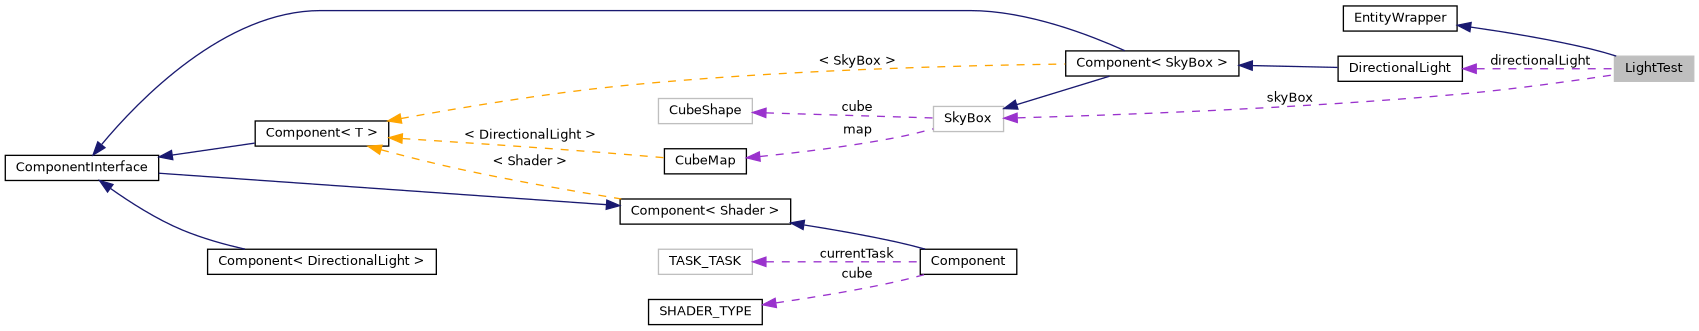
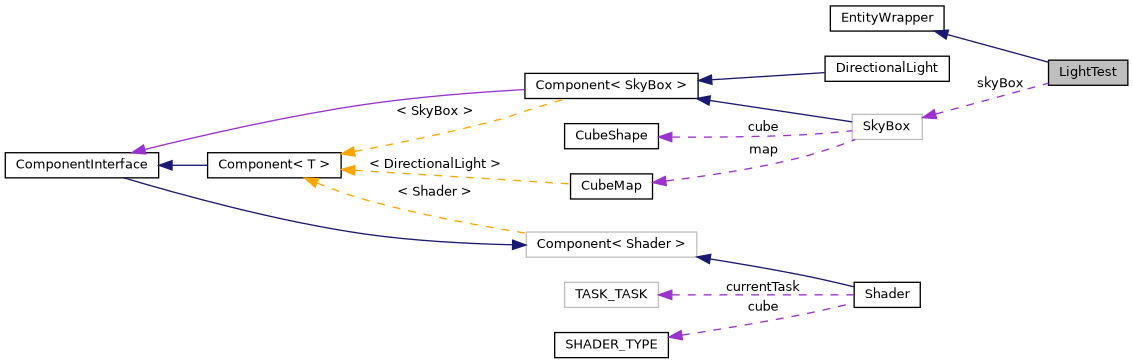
  digraph {
    rankdir=LR
    node [color=black fillcolor=white fontname=Helvetica fontsize=10 shape=record style=filled]
    edge [color=midnightblue dir=back fontname=Helvetica fontsize=10 labelfontname=Helvetica labelfontsize=10 style=dashed]
-   n1 [color=grey75 fillcolor=grey75 fontcolor=black height=0.2 label=LightTest width=0.4]
+   n1 [fillcolor=grey75 fontcolor=black height=0.2 label=LightTest width=0.4]
    n2 [height=0.2 label=EntityWrapper width=0.4]
-   n3 [height=0.2 label=Component width=0.4]
-   n4 [height=0.2 label="Component\< Shader \>" width=0.4]
+   n3 [height=0.2 label=Shader width=0.4]
+   n4 [color=grey75 height=0.2 label="Component\< Shader \>" width=0.4]
    n5 [height=0.2 label=ComponentInterface width=0.4]
    n6 [height=0.2 label="Component\< T \>" width=0.4]
    n7 [height=0.2 label="Component\< SkyBox \>" width=0.4]
-   n8 [height=0.2 label="Component\< DirectionalLight \>" width=0.4]
    n9 [height=0.2 label=CubeMap width=0.4]
    n10 [color=grey75 height=0.2 label=SkyBox width=0.4]
    n11 [height=0.2 label=DirectionalLight width=0.4]
    n12 [height=0.2 label=SHADER_TYPE width=0.4]
    n13 [color=grey75 height=0.2 label=TASK_TASK width=0.4]
-   n14 [color=grey75 height=0.2 label=CubeShape width=0.4]
+   n14 [height=0.2 label=CubeShape width=0.4]
    n2 -> n1 [style=solid]
    n4 -> n3 [style=solid]
    n4 -> n5 [style=solid]
    n5 -> n6 [style=solid]
-   n5 -> n7 [style=solid]
-   n5 -> n8 [style=solid]
+   n5 -> n7 [color=darkorchid3 style=solid]
    n6 -> n4 [color=orange label=" \< Shader \>"]
    n6 -> n7 [color=orange label=" \< SkyBox \>"]
    n6 -> n9 [color=orange label=" \< DirectionalLight \>"]
-   n10 -> n7 [style=solid]
+   n7 -> n10 [style=solid]
    n7 -> n11 [style=solid]
    n9 -> n10 [color=darkorchid3 label=" map"]
    n10 -> n1 [color=darkorchid3 label=" skyBox"]
-   n11 -> n1 [color=darkorchid3 label=" directionalLight"]
    n12 -> n3 [color=darkorchid3 label=" cube"]
    n13 -> n3 [color=darkorchid3 label=" currentTask"]
    n14 -> n10 [color=darkorchid3 label=" cube"]
  }
